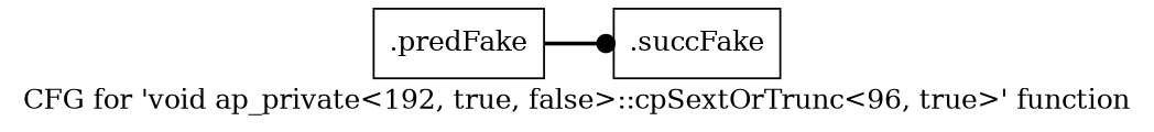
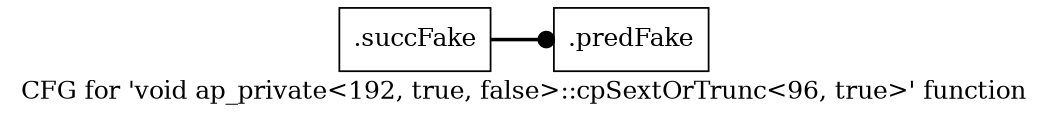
  digraph {
    label="CFG for 'void ap_private\<192, true, false\>::cpSextOrTrunc\<96, true\>' function"
    rankdir=LR
    node [shape=record]
    n1 [label="{.predFake}"]
    n2 [filename="/mnt/xilinx/Vitis_HLS/2021.2/include/etc/ap_private.h" label="{.succFake}" linenumber=5518]
-   n1 -> n2 [execusionnum=2 filename="/mnt/xilinx/Vitis_HLS/2021.2/include/etc/ap_private.h" style=bold arrowhead=dot]
+   n2 -> n1 [execusionnum=2 filename="/mnt/xilinx/Vitis_HLS/2021.2/include/etc/ap_private.h" style=bold arrowhead=dot]
  }
